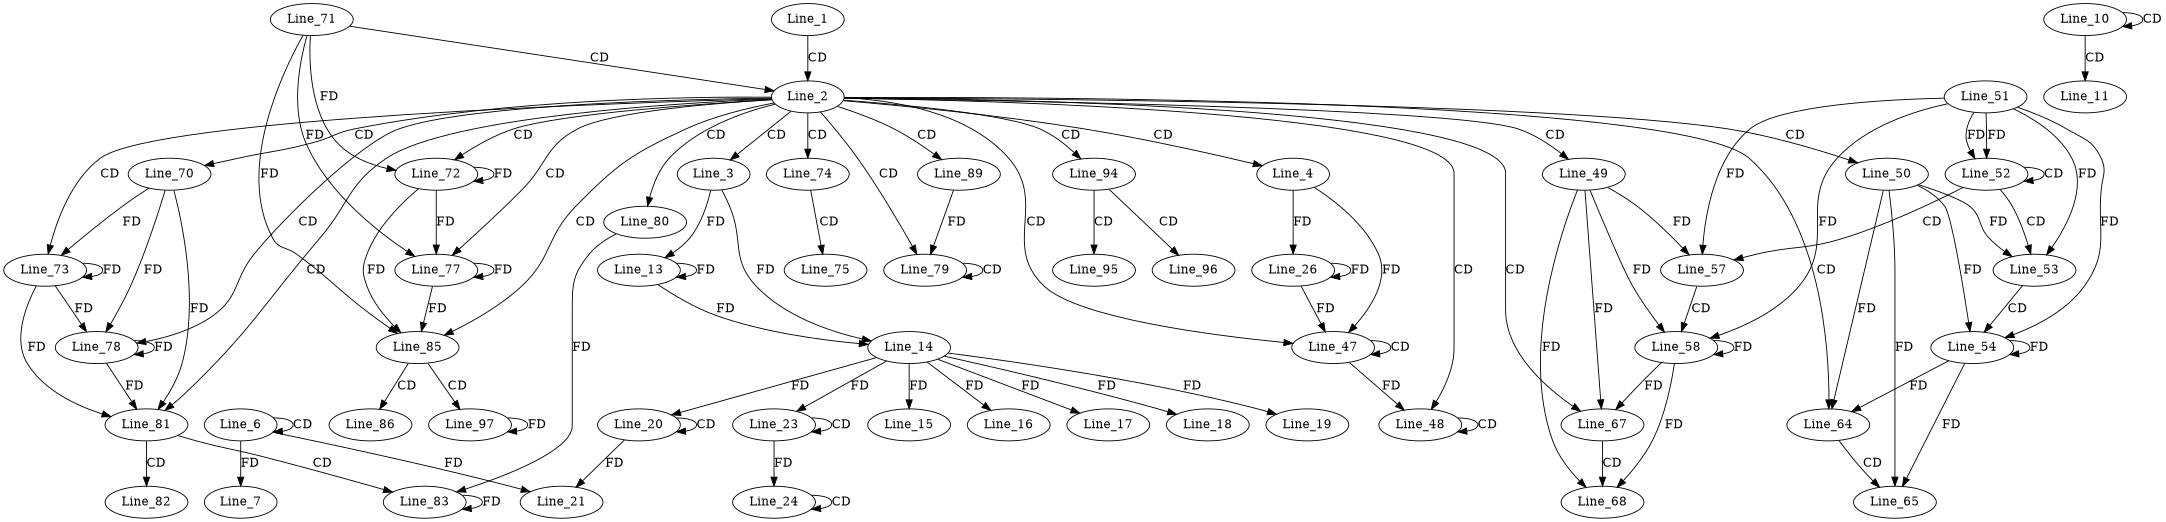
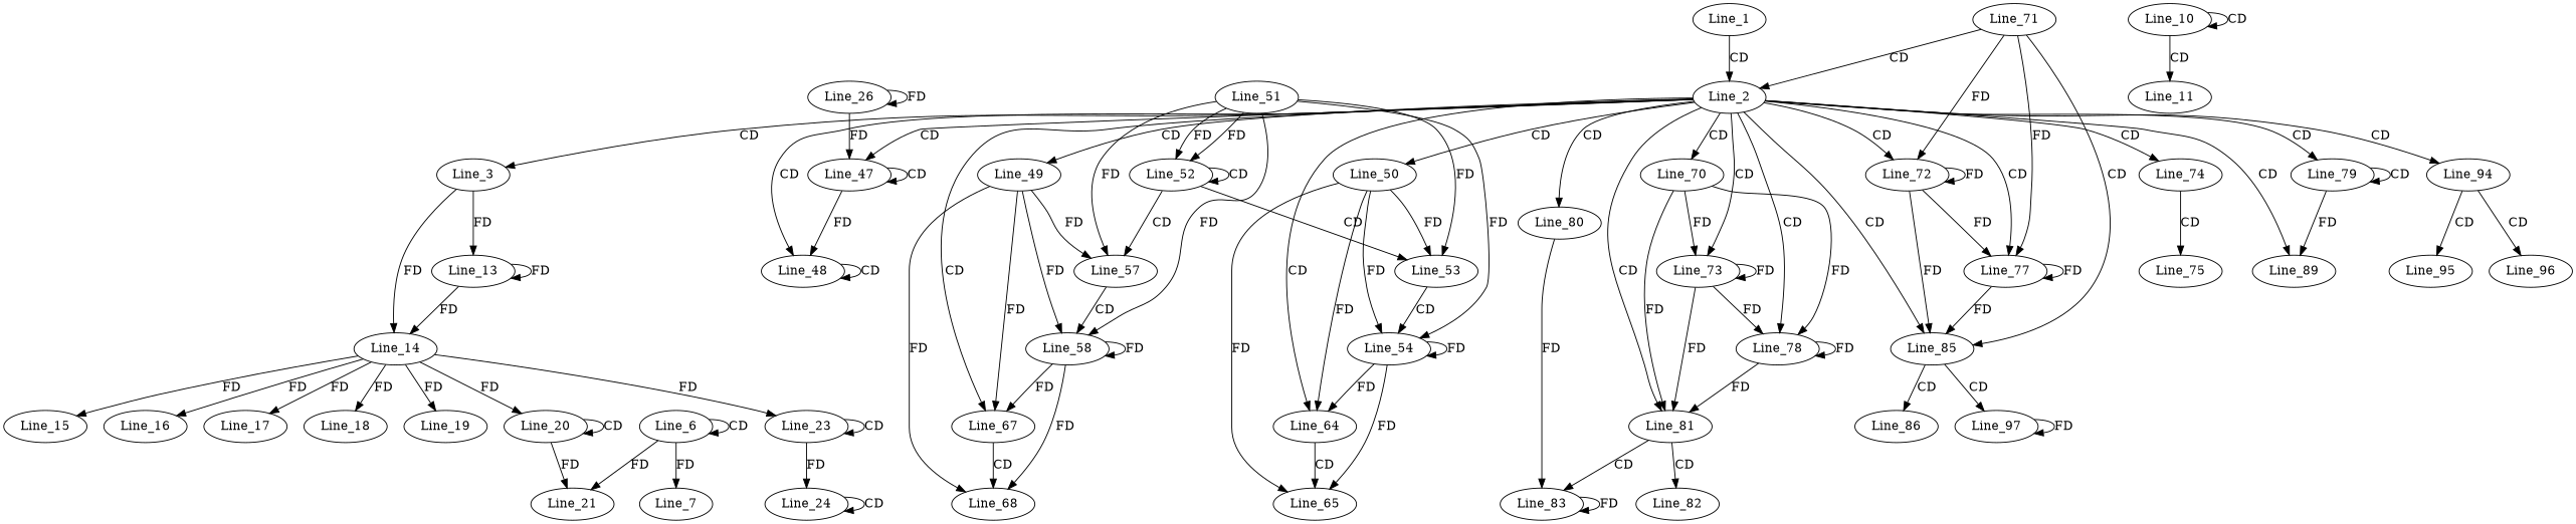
  digraph {
    Line_1
    Line_2
    Line_3
-   Line_4
    Line_47
    Line_48
    Line_49
    Line_50
    Line_64
    Line_67
    Line_70
    Line_72
    Line_73
    Line_74
    Line_77
    Line_78
    Line_79
    Line_80
    Line_81
    Line_85
    Line_89
    Line_94
    Line_13
    Line_14
    Line_26
    Line_57
    Line_58
    Line_68
    Line_53
    Line_54
    Line_65
    Line_71
    Line_75
    Line_83
    Line_82
    Line_86
    n37 [label=Line_97]
    Line_95
    Line_96
    Line_15
    Line_16
    Line_17
    Line_18
    Line_19
    Line_20
    Line_23
    Line_6
    Line_7
    Line_21
    Line_10
    Line_11
    Line_24
    Line_51
    Line_52
    Line_1 -> Line_2 [label=CD]
    Line_2 -> Line_3 [label=CD]
-   Line_2 -> Line_4 [label=CD]
    Line_2 -> Line_47 [label=CD]
    Line_2 -> Line_48 [label=CD]
    Line_2 -> Line_49 [label=CD]
    Line_2 -> Line_50 [label=CD]
    Line_2 -> Line_64 [label=CD]
    Line_2 -> Line_67 [label=CD]
    Line_2 -> Line_70 [label=CD]
    Line_2 -> Line_72 [label=CD]
    Line_2 -> Line_73 [label=CD]
    Line_2 -> Line_74 [label=CD]
    Line_2 -> Line_77 [label=CD]
    Line_2 -> Line_78 [label=CD]
    Line_2 -> Line_79 [label=CD]
    Line_2 -> Line_80 [label=CD]
    Line_2 -> Line_81 [label=CD]
    Line_2 -> Line_85 [label=CD]
    Line_2 -> Line_89 [label=CD]
    Line_2 -> Line_94 [label=CD]
    Line_3 -> Line_13 [label=FD]
    Line_3 -> Line_14 [label=FD]
-   Line_4 -> Line_47 [label=FD]
-   Line_4 -> Line_26 [label=FD]
    Line_47 -> Line_47 [label=CD]
    Line_47 -> Line_48 [label=FD]
    Line_48 -> Line_48 [label=CD]
    Line_49 -> Line_67 [label=FD]
    Line_49 -> Line_57 [label=FD]
    Line_49 -> Line_58 [label=FD]
    Line_49 -> Line_68 [label=FD]
    Line_50 -> Line_64 [label=FD]
    Line_50 -> Line_53 [label=FD]
    Line_50 -> Line_54 [label=FD]
    Line_50 -> Line_65 [label=FD]
    Line_64 -> Line_65 [label=CD]
    Line_67 -> Line_68 [label=CD]
    Line_70 -> Line_73 [label=FD]
    Line_70 -> Line_78 [label=FD]
    Line_70 -> Line_81 [label=FD]
    Line_72 -> Line_72 [label=FD]
    Line_72 -> Line_77 [label=FD]
    Line_72 -> Line_85 [label=FD]
    Line_73 -> Line_73 [label=FD]
    Line_73 -> Line_78 [label=FD]
    Line_73 -> Line_81 [label=FD]
    Line_74 -> Line_75 [label=CD]
    Line_77 -> Line_77 [label=FD]
    Line_77 -> Line_85 [label=FD]
    Line_78 -> Line_78 [label=FD]
    Line_78 -> Line_81 [label=FD]
    Line_79 -> Line_79 [label=CD]
-   Line_89 -> Line_79 [label=FD]
+   Line_79 -> Line_89 [label=FD]
    Line_80 -> Line_83 [label=FD]
    Line_81 -> Line_83 [label=CD]
    Line_81 -> Line_82 [label=CD]
    Line_85 -> Line_86 [label=CD]
    Line_85 -> n37 [label=CD]
    Line_94 -> Line_95 [label=CD]
    Line_94 -> Line_96 [label=CD]
    Line_13 -> Line_13 [label=FD]
    Line_13 -> Line_14 [label=FD]
    Line_14 -> Line_15 [label=FD]
    Line_14 -> Line_16 [label=FD]
    Line_14 -> Line_17 [label=FD]
    Line_14 -> Line_18 [label=FD]
    Line_14 -> Line_19 [label=FD]
    Line_14 -> Line_20 [label=FD]
    Line_14 -> Line_23 [label=FD]
    Line_26 -> Line_47 [label=FD]
    Line_26 -> Line_26 [label=FD]
    Line_57 -> Line_58 [label=CD]
    Line_58 -> Line_67 [label=FD]
    Line_58 -> Line_58 [label=FD]
    Line_58 -> Line_68 [label=FD]
    Line_53 -> Line_54 [label=CD]
    Line_54 -> Line_64 [label=FD]
    Line_54 -> Line_54 [label=FD]
    Line_54 -> Line_65 [label=FD]
    Line_71 -> Line_2 [label=CD]
    Line_71 -> Line_72 [label=FD]
    Line_71 -> Line_77 [label=FD]
-   Line_71 -> Line_85 [label=FD]
+   Line_71 -> Line_85 [label=CD]
    Line_83 -> Line_83 [label=FD]
    n37 -> n37 [label=FD]
    Line_20 -> Line_20 [label=CD]
    Line_20 -> Line_21 [label=FD]
    Line_23 -> Line_23 [label=CD]
    Line_23 -> Line_24 [label=FD]
    Line_6 -> Line_6 [label=CD]
    Line_6 -> Line_7 [label=FD]
    Line_6 -> Line_21 [label=FD]
    Line_10 -> Line_10 [label=CD]
    Line_10 -> Line_11 [label=CD]
    Line_24 -> Line_24 [label=CD]
    Line_51 -> Line_57 [label=FD]
    Line_51 -> Line_58 [label=FD]
    Line_51 -> Line_53 [label=FD]
    Line_51 -> Line_54 [label=FD]
    Line_51 -> Line_52 [label=FD]
    Line_51 -> Line_52 [label=FD]
    Line_52 -> Line_57 [label=CD]
    Line_52 -> Line_53 [label=CD]
    Line_52 -> Line_52 [label=CD]
  }
